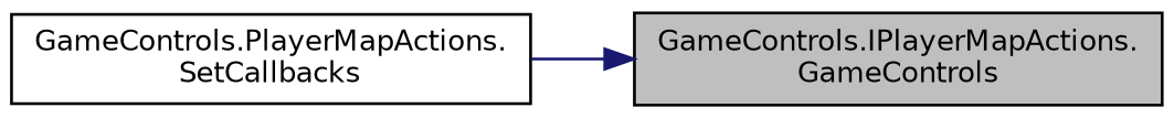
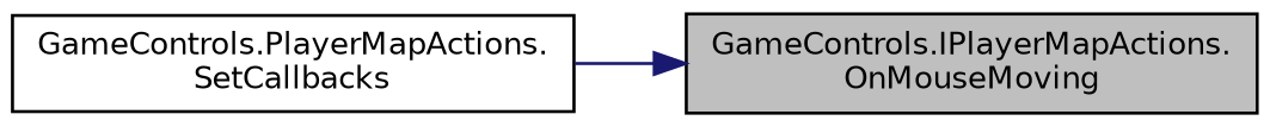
  digraph {
    rankdir=RL
    node [color=black fontname=Helvetica fontsize=10 shape=record style=filled]
-   n1 [fillcolor=grey75 fontcolor=black height=0.2 label="GameControls.IPlayerMapActions.\lGameControls" width=0.4]
+   n1 [fillcolor=grey75 fontcolor=black height=0.2 label="GameControls.IPlayerMapActions.\lOnMouseMoving" width=0.4]
    n2 [fillcolor=white height=0.2 label="GameControls.PlayerMapActions.\lSetCallbacks" width=0.4]
    n1 -> n2 [color=midnightblue dir=back fontname=Helvetica fontsize=10 labelfontname=Helvetica labelfontsize=10 style=solid]
  }
